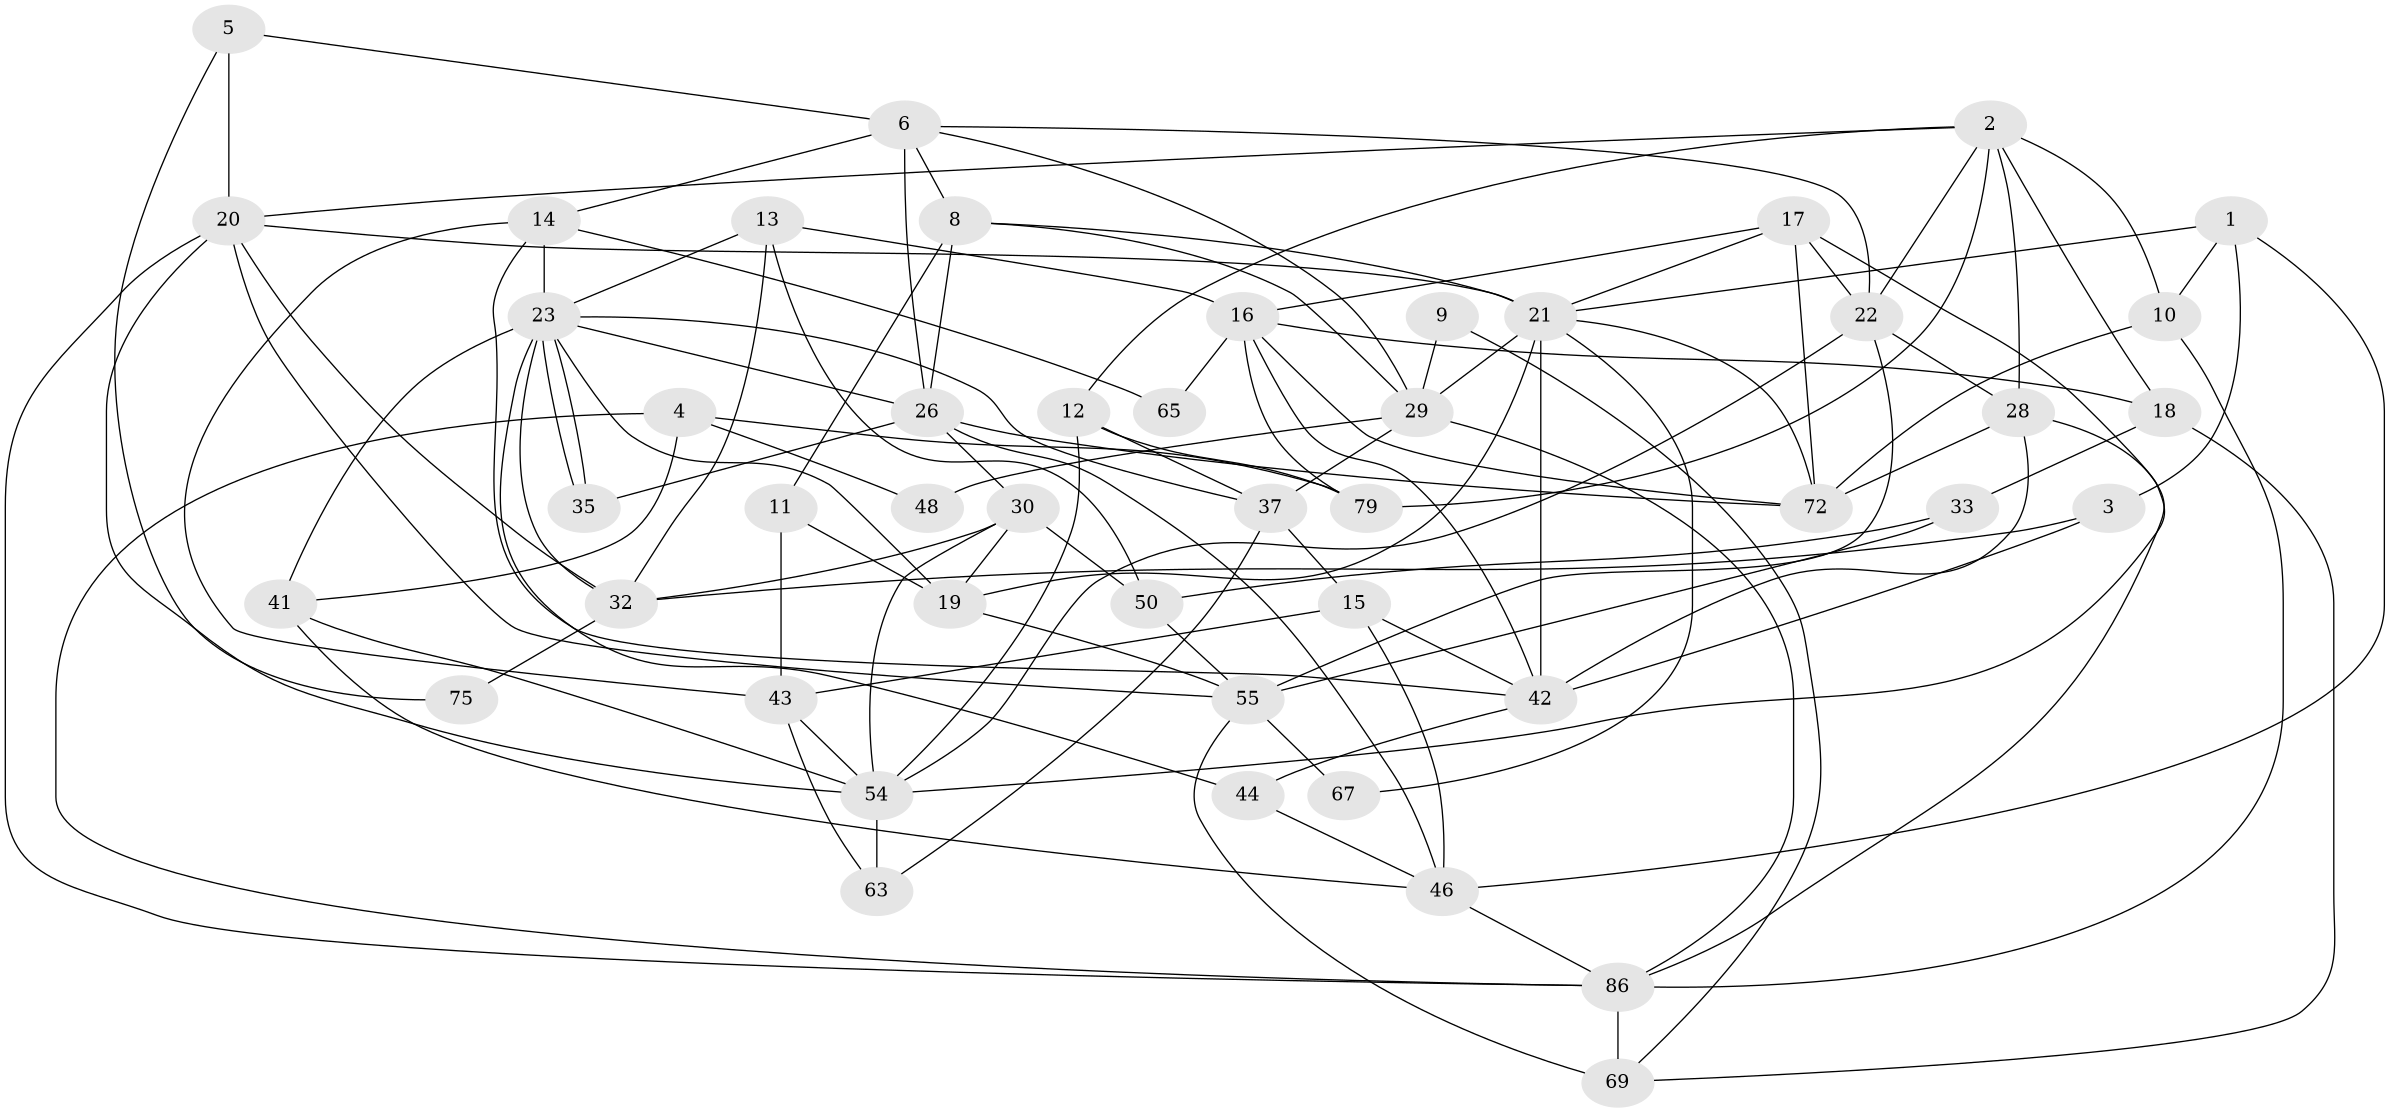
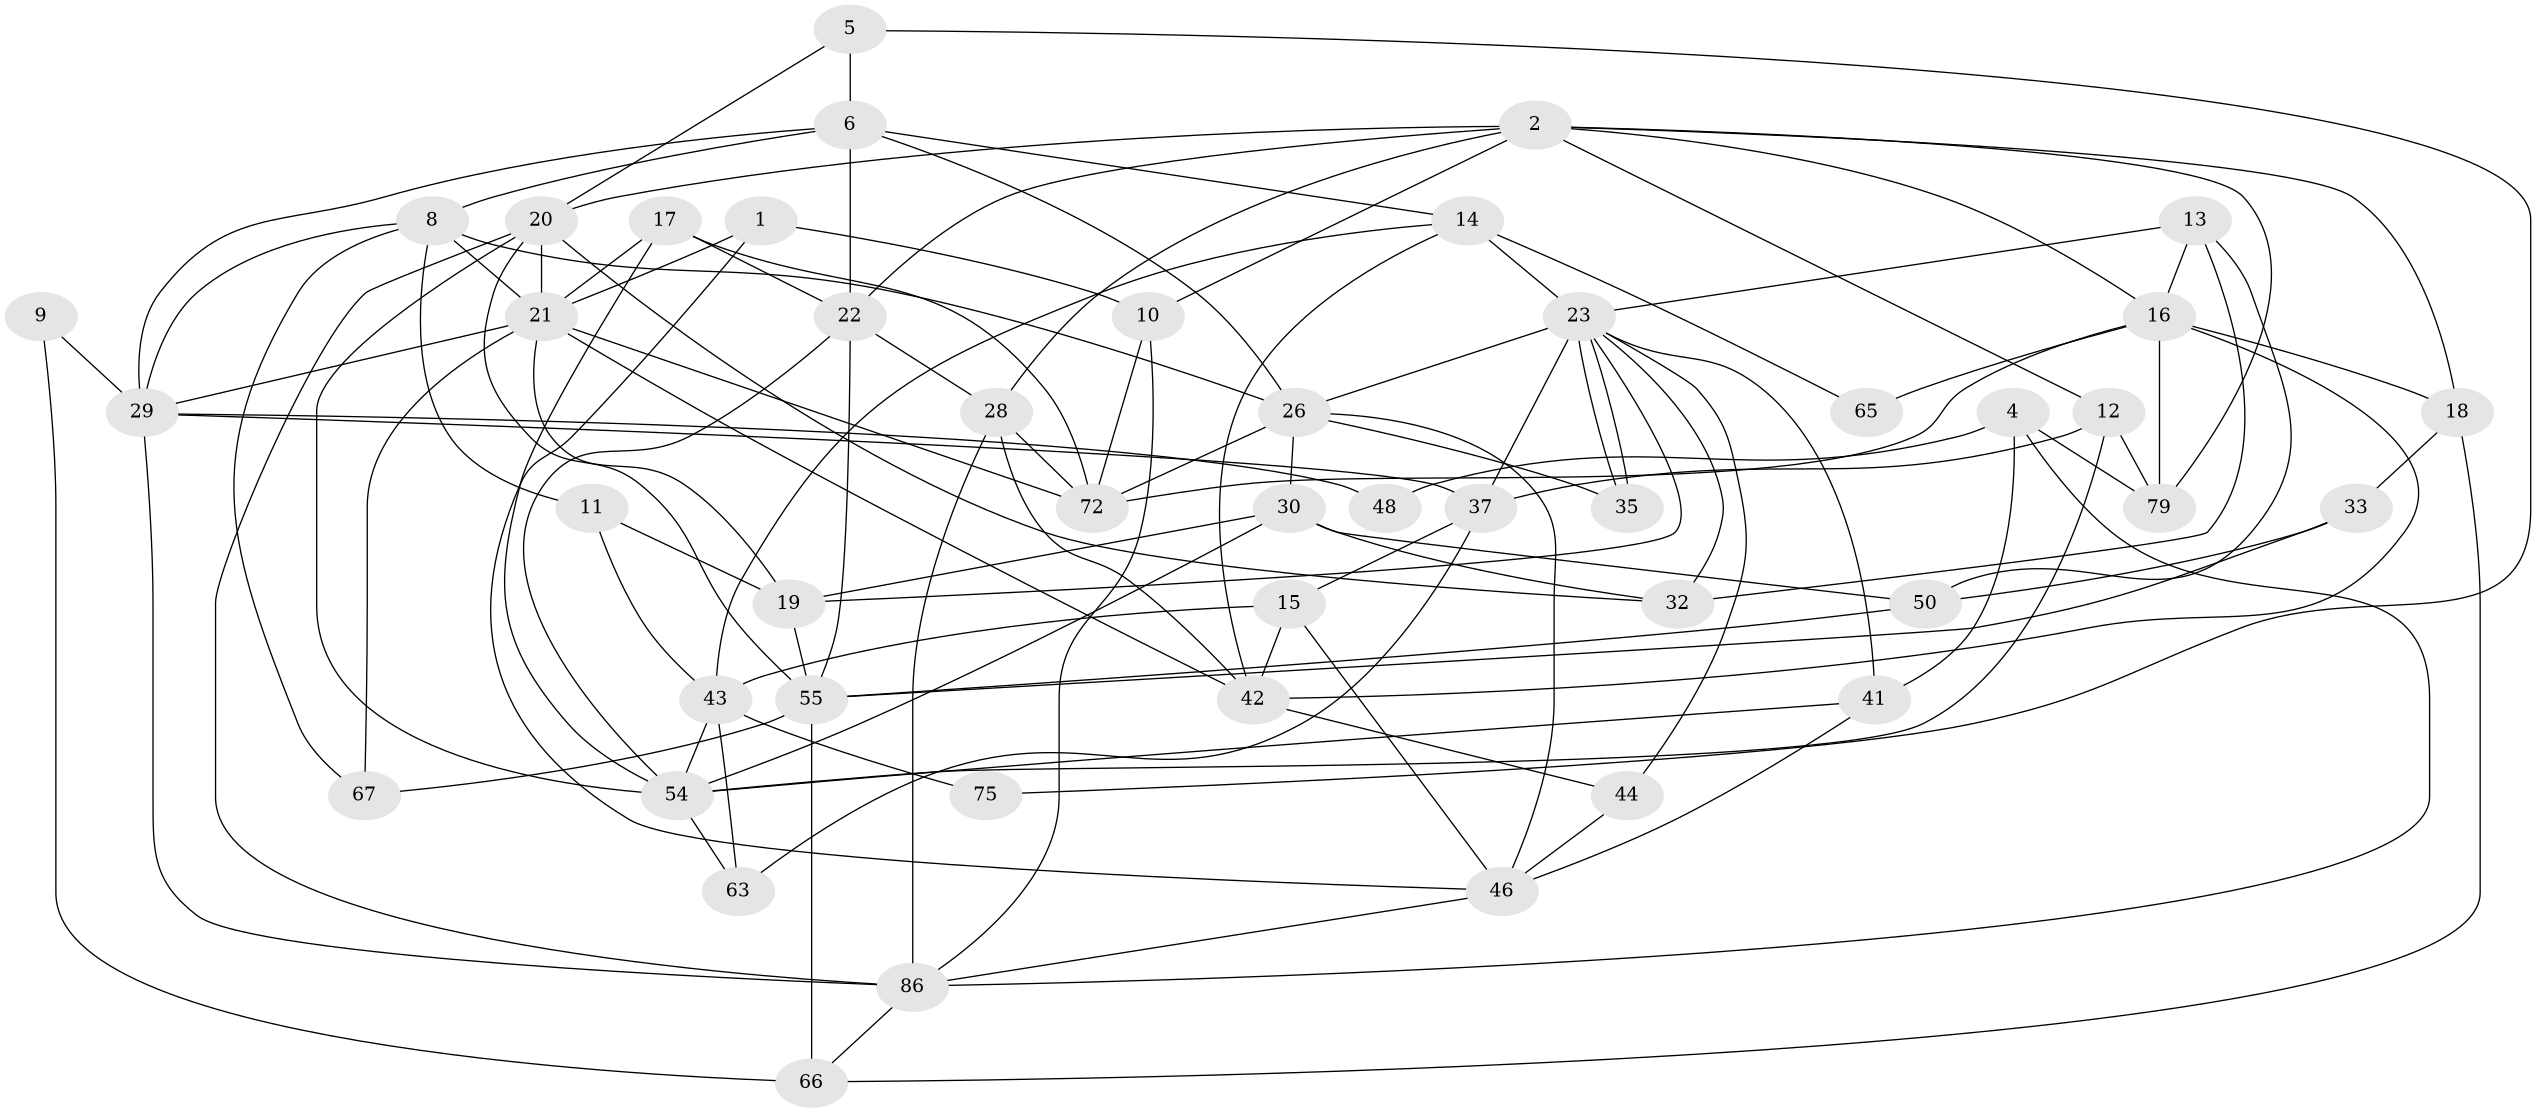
  graph {
    node [color=gray90 style=filled]
    1
-   3
    10
    21 [super="+24"]
    46 [super="+76"]
    32 [super="+71"]
    42 [super="+57"]
    n8 [label=86 super="+70"]
    72 [super="+73"]
    29 [super="+38"]
    67
    n12 [label=19 super="+53"]
    2 [super="+45"]
    12 [super="+19"]
    16 [super="+39"]
    18
    20 [super="+31"]
    22 [super="+62"]
    28 [super="+51"]
    79
    37 [super="+77"]
    54 [super="+68"]
    n23 [label=65]
-   69 [super="+78"]
+   69 [super="+78" label=66]
    33
    55 [super="+65"]
    44
    4 [super="+40"]
    41
    48
    6 [super="+27"]
    8 [super="+36"]
    14 [super="+56"]
    26 [super="+64"]
    5
    75
    11
    23 [super="+52"]
    43 [super="+61"]
    35
    30 [super="+60"]
    9 [super="+58"]
    63
    15
    13
    50 [super="+59"]
    17
-   1 -- 3
    1 -- 10
    1 -- 21
    1 -- 46
-   3 -- 32
-   3 -- 42
    10 -- n8
    10 -- 72
    21 -- 42
    21 -- 72
    21 -- 29
    21 -- 67
    21 -- n12
    46 -- n8
    42 -- 44
    n8 -- 69
    29 -- n8
    29 -- 37
    29 -- 48
    n12 -- 55
    2 -- 10
    2 -- 12
-   17 -- 16
+   2 -- 16
    2 -- 18
    2 -- 20
    2 -- 22
    2 -- 28
    2 -- 79
    12 -- 79
    12 -- 37
    12 -- 54
    16 -- 42
    16 -- 72
    16 -- 18
    16 -- 79
    16 -- n23
    18 -- 69
    18 -- 33
    20 -- 21
    20 -- 32
    20 -- n8
    20 -- 54
    20 -- 55
    22 -- 28
    22 -- 54
    22 -- 55
    28 -- 42
    28 -- n8
    28 -- 72
    37 -- 63
    37 -- 15
    54 -- 63
    33 -- 55
    33 -- 50
    55 -- 67
    55 -- 69 [weight=2]
    44 -- 46
    4 -- n8
    4 -- 79
    4 -- 41
    4 -- 48
    41 -- 46
    41 -- 54
    6 -- 29
    6 -- 22
    6 -- 8
    6 -- 14
    6 -- 26
    8 -- 21
    8 -- 29
+   8 -- 67
    8 -- 26
    8 -- 11
    14 -- 42
    14 -- n23
    14 -- 23 [weight=2]
    14 -- 43
    26 -- 46
    26 -- 72
    26 -- 35
    26 -- 30
    5 -- 20
    5 -- 6
    5 -- 75
    11 -- n12
    11 -- 43
    23 -- 32
    23 -- n12
    23 -- 37
    23 -- 44
    23 -- 41
    23 -- 26
    23 -- 35
    23 -- 35
    43 -- 54
-   32 -- 75
+   43 -- 75
    43 -- 63
    30 -- 32
    30 -- n12
    30 -- 54
    30 -- 50
    9 -- 29
    9 -- 69
    15 -- 46
    15 -- 42
    15 -- 43
    13 -- 32
    13 -- 16
    13 -- 23
    13 -- 50
    50 -- 55
    17 -- 21
    17 -- 72
    17 -- 22
    17 -- 54
  }
